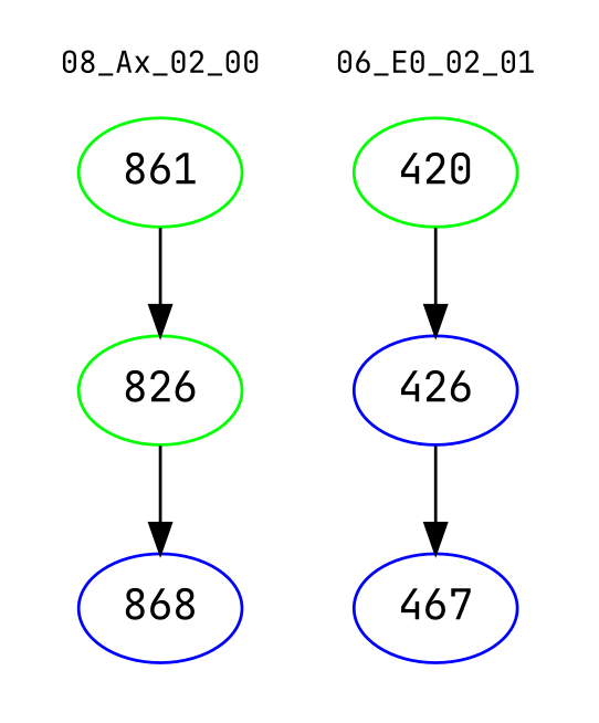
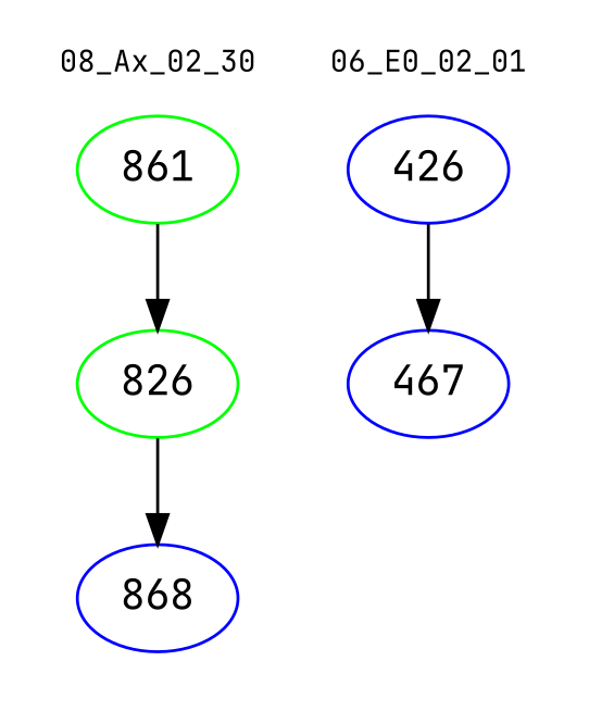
  digraph {
    fontname="JetBrains Mono"
    node [color=green fontname="JetBrains Mono"]
    edge [color=black fontname="JetBrains Mono"]
    n1 [label=861]
    n2 [label=826]
    n3 [color=blue label=868]
-   n4 [label=420]
    n5 [color=blue label=426]
    n6 [color=blue label=467]
    subgraph cluster_1 {
      color=white
      fontsize=10
-     label="08_Ax_02_00"
+     label="08_Ax_02_30"
      n1
      n2
      n3
    }
    subgraph cluster_2 {
      color=white
      fontsize=10
      label="06_E0_02_01"
-     n4
      n5
      n6
    }
    n1 -> n2
    n2 -> n3
-   n4 -> n5
    n5 -> n6
  }
